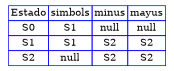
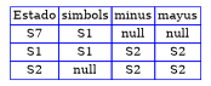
  digraph {
-   n1 [label=<       <table border='0' cellborder='1' color='blue' cellspacing='0'> <tr><td>Estado</td><td>simbols</td><td>minus</td><td>mayus</td></tr> <tr><td>S0</td><td>S1</td><td>null</td><td>null</td></tr> <tr><td>S1</td><td>S1</td><td>S2</td><td>S2</td></tr> <tr><td>S2</td><td>null</td><td>S2</td><td>S2</td></tr> </table>      > shape=plaintext]
+   n1 [label=<       <table border='0' cellborder='1' color='blue' cellspacing='0'> <tr><td>Estado</td><td>simbols</td><td>minus</td><td>mayus</td></tr> <tr><td>S7</td><td>S1</td><td>null</td><td>null</td></tr> <tr><td>S1</td><td>S1</td><td>S2</td><td>S2</td></tr> <tr><td>S2</td><td>null</td><td>S2</td><td>S2</td></tr> </table>      > shape=plaintext]
  }
